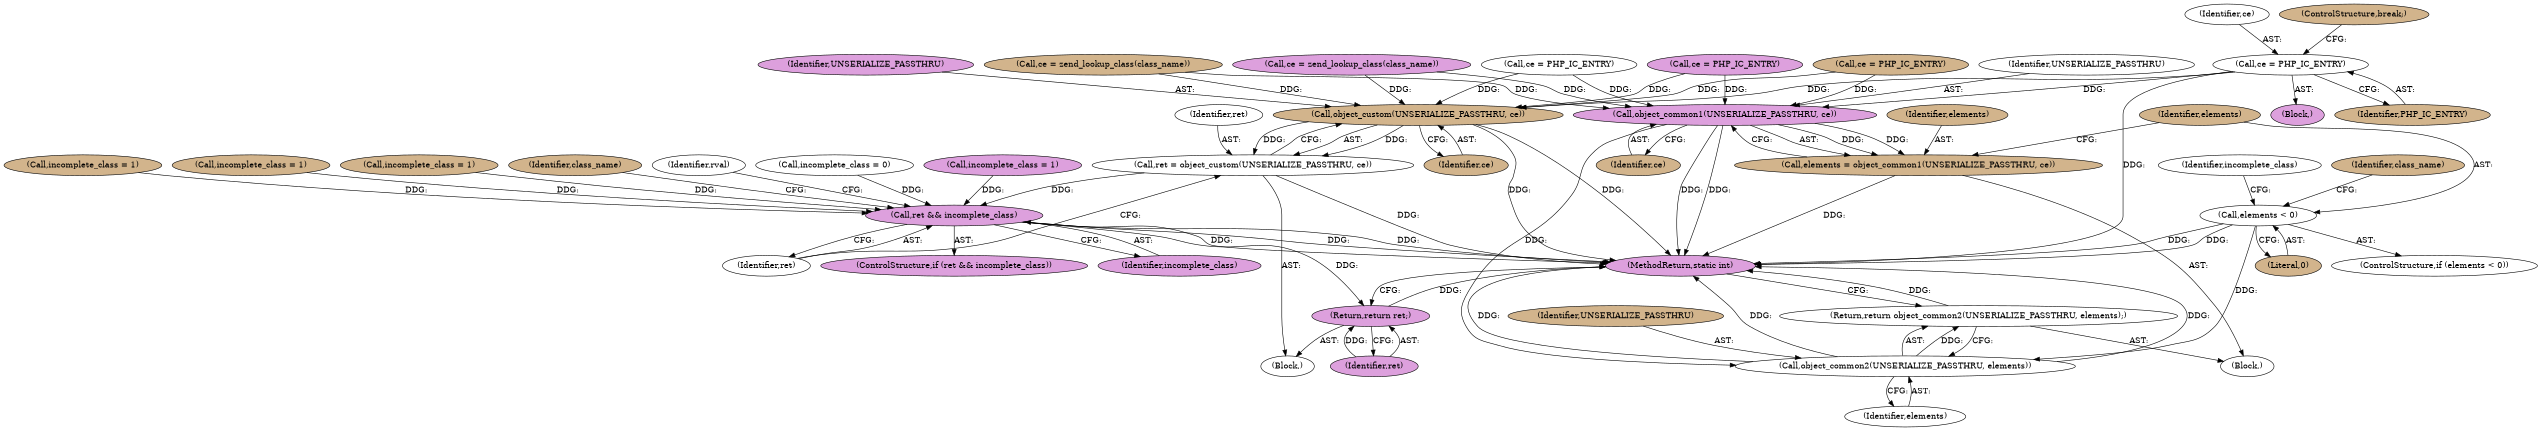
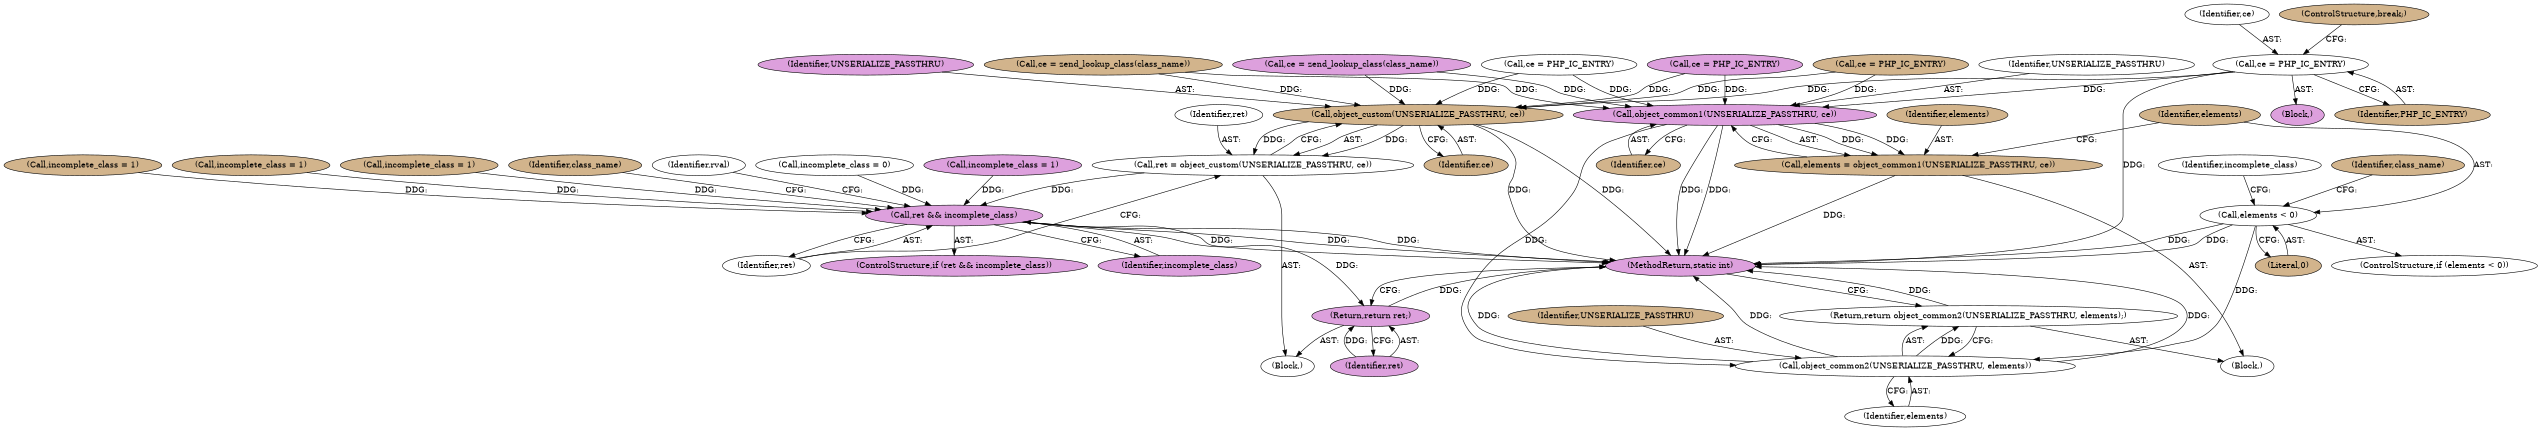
  digraph {
    node [fillcolor=white style=filled]
    n1 [label="(Call,ce = PHP_IC_ENTRY)"]
    n2 [fillcolor=tan label="(Call,object_custom(UNSERIALIZE_PASSTHRU, ce))"]
    n3 [fillcolor=plum label="(Call,object_common1(UNSERIALIZE_PASSTHRU, ce))"]
    n4 [fillcolor=plum label="(MethodReturn,static int)"]
    n5 [fillcolor=plum label="(Block,)"]
    n6 [fillcolor=tan label="(Identifier,PHP_IC_ENTRY)"]
    n7 [label="(Call,ret = object_custom(UNSERIALIZE_PASSTHRU, ce))"]
    n8 [fillcolor=tan label="(Identifier,ce)"]
    n9 [fillcolor=tan label="(Call,elements = object_common1(UNSERIALIZE_PASSTHRU, ce))"]
    n10 [label="(Call,object_common2(UNSERIALIZE_PASSTHRU, elements))"]
    n11 [fillcolor=tan label="(Identifier,ce)"]
    n12 [fillcolor=plum label="(Return,return ret;)"]
    n13 [label="(Return,return object_common2(UNSERIALIZE_PASSTHRU, elements);)"]
    n14 [fillcolor=plum label="(Call,ret && incomplete_class)"]
    n15 [label="(Block,)"]
    n16 [fillcolor=plum label="(ControlStructure,if (ret && incomplete_class))"]
    n17 [fillcolor=plum label="(Identifier,incomplete_class)"]
    n18 [label="(Identifier,ret)"]
    n19 [fillcolor=plum label="(Identifier,ret)"]
    n20 [label="(Block,)"]
    n21 [label="(Identifier,elements)"]
    n22 [label="(Call,elements < 0)"]
    n23 [fillcolor=tan label="(Literal,0)"]
    n24 [label="(ControlStructure,if (elements < 0))"]
    n25 [fillcolor=plum label="(Call,incomplete_class = 1)"]
    n26 [label="(Identifier,UNSERIALIZE_PASSTHRU)"]
    n27 [fillcolor=plum label="(Call,ce = PHP_IC_ENTRY)"]
    n28 [fillcolor=tan label="(Call,incomplete_class = 1)"]
    n29 [fillcolor=tan label="(Call,ce = zend_lookup_class(class_name))"]
    n30 [fillcolor=tan label="(Identifier,elements)"]
    n31 [fillcolor=plum label="(Identifier,UNSERIALIZE_PASSTHRU)"]
    n32 [fillcolor=tan label="(Call,incomplete_class = 1)"]
    n33 [fillcolor=plum label="(Call,ce = zend_lookup_class(class_name))"]
    n34 [label="(Identifier,ce)"]
    n35 [fillcolor=tan label="(Call,incomplete_class = 1)"]
    n36 [fillcolor=tan label="(ControlStructure,break;)"]
    n37 [fillcolor=tan label="(Identifier,class_name)"]
    n38 [fillcolor=tan label="(Call,ce = PHP_IC_ENTRY)"]
    n39 [label="(Identifier,rval)"]
    n40 [label="(Identifier,incomplete_class)"]
    n41 [fillcolor=tan label="(Identifier,elements)"]
    n42 [fillcolor=tan label="(Identifier,class_name)"]
    n43 [label="(Call,incomplete_class = 0)"]
    n44 [fillcolor=tan label="(Identifier,UNSERIALIZE_PASSTHRU)"]
    n45 [label="(Call,ce = PHP_IC_ENTRY)"]
    n46 [label="(Identifier,ret)"]
    n1 -> n2 [label="DDG: "]
    n1 -> n3 [label="DDG: "]
    n1 -> n4 [label="DDG: "]
    n1 -> n5 [label="AST: "]
    n1 -> n6 [label="CFG: "]
    n2 -> n4 [label="DDG: "]
    n2 -> n4 [label="DDG: "]
    n2 -> n7 [label="AST: "]
    n2 -> n7 [label="DDG: "]
    n2 -> n7 [label="DDG: "]
    n2 -> n8 [label="CFG: "]
    n3 -> n4 [label="DDG: "]
    n3 -> n4 [label="DDG: "]
    n3 -> n9 [label="AST: "]
    n3 -> n9 [label="DDG: "]
    n3 -> n9 [label="DDG: "]
    n3 -> n10 [label="DDG: "]
    n3 -> n11 [label="CFG: "]
    n4 -> n12 [label="CFG: "]
    n4 -> n13 [label="CFG: "]
    n6 -> n1 [label="AST: "]
    n7 -> n2 [label="CFG: "]
-   n7 -> n4 [label="DDG: "]
    n7 -> n14 [label="DDG: "]
    n7 -> n15 [label="AST: "]
    n8 -> n2 [label="AST: "]
    n9 -> n3 [label="CFG: "]
    n9 -> n4 [label="DDG: "]
    n9 -> n20 [label="AST: "]
    n10 -> n4 [label="DDG: "]
    n10 -> n4 [label="DDG: "]
    n10 -> n4 [label="DDG: "]
    n10 -> n13 [label="AST: "]
    n10 -> n13 [label="DDG: "]
    n10 -> n21 [label="CFG: "]
    n11 -> n3 [label="AST: "]
    n12 -> n4 [label="DDG: "]
    n12 -> n15 [label="AST: "]
    n12 -> n19 [label="CFG: "]
    n13 -> n4 [label="DDG: "]
    n13 -> n10 [label="CFG: "]
    n13 -> n20 [label="AST: "]
    n14 -> n4 [label="DDG: "]
    n14 -> n4 [label="DDG: "]
    n14 -> n4 [label="DDG: "]
    n14 -> n12 [label="DDG: "]
    n14 -> n16 [label="AST: "]
    n14 -> n17 [label="CFG: "]
    n14 -> n18 [label="CFG: "]
    n17 -> n14 [label="AST: "]
    n18 -> n7 [label="CFG: "]
    n18 -> n14 [label="AST: "]
    n19 -> n12 [label="AST: "]
    n19 -> n12 [label="DDG: "]
    n21 -> n10 [label="AST: "]
    n22 -> n4 [label="DDG: "]
    n22 -> n4 [label="DDG: "]
    n22 -> n10 [label="DDG: "]
    n22 -> n23 [label="CFG: "]
    n22 -> n24 [label="AST: "]
    n23 -> n22 [label="AST: "]
    n25 -> n14 [label="DDG: "]
    n26 -> n3 [label="AST: "]
    n27 -> n2 [label="DDG: "]
    n27 -> n3 [label="DDG: "]
    n28 -> n14 [label="DDG: "]
    n29 -> n2 [label="DDG: "]
    n29 -> n3 [label="DDG: "]
    n30 -> n9 [label="AST: "]
    n31 -> n2 [label="AST: "]
    n32 -> n14 [label="DDG: "]
    n33 -> n2 [label="DDG: "]
    n33 -> n3 [label="DDG: "]
    n34 -> n1 [label="AST: "]
    n35 -> n14 [label="DDG: "]
    n36 -> n1 [label="CFG: "]
    n37 -> n22 [label="CFG: "]
    n38 -> n2 [label="DDG: "]
    n38 -> n3 [label="DDG: "]
    n39 -> n14 [label="CFG: "]
    n40 -> n22 [label="CFG: "]
    n41 -> n9 [label="CFG: "]
    n41 -> n22 [label="AST: "]
    n42 -> n14 [label="CFG: "]
    n43 -> n14 [label="DDG: "]
    n44 -> n10 [label="AST: "]
    n45 -> n2 [label="DDG: "]
    n45 -> n3 [label="DDG: "]
    n46 -> n7 [label="AST: "]
  }
